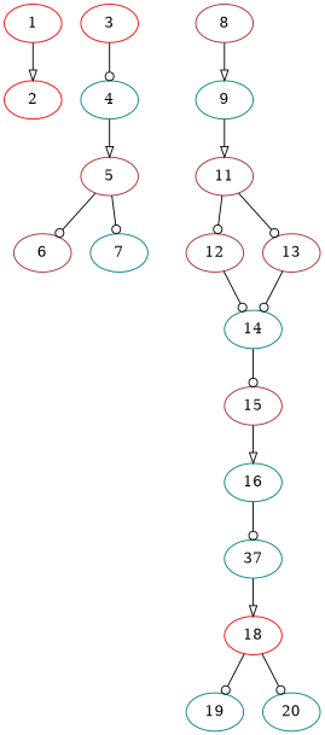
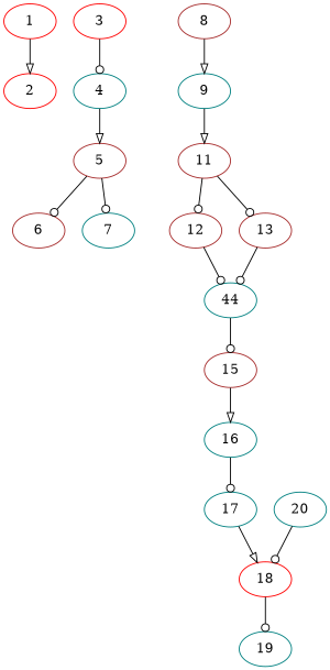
  digraph {
    node [alpha=0.05 color=teal]
    edge [arrowhead=odot]
    1 [color=red expect_size=29722624]
    2 [alpha=0.08 color=red expect_size=35354624]
    3 [alpha=0.04 color=red expect_size=24522752]
    4 [alpha=0.12 expect_size=30866432]
    5 [color=brown expect_size=25197568]
    6 [alpha=0.15 color=brown expect_size=39596032]
    7 [alpha=0.09 expect_size=44106752]
    8 [alpha=0.09 color=brown expect_size=45749248]
    9 [alpha=0.17 expect_size=34316288]
    11 [color=brown expect_size=26806272]
    12 [alpha=0.03 color=brown expect_size=39287808]
    13 [alpha=0.13 color=brown expect_size=11272192]
-   14 [alpha=0.03 expect_size=20625408]
+   14 [alpha=0.03 expect_size=20625408 label=44]
    15 [alpha=0.02 color=brown expect_size=49252352]
    16 [alpha=0.09 expect_size=14225408]
-   17 [alpha=0.19 expect_size=50564096 label=37]
+   17 [alpha=0.19 expect_size=50564096]
    18 [alpha=0.18 color=red expect_size=25587712]
    19 [alpha=0.02 expect_size=46045184]
    20 [alpha=0.14 expect_size=38608896]
    1 -> 2 [arrowhead=onormal]
    3 -> 4
    4 -> 5 [arrowhead=onormal]
    5 -> 6
    5 -> 7
    8 -> 9 [arrowhead=onormal]
    9 -> 11 [arrowhead=onormal]
    11 -> 12
    11 -> 13
    12 -> 14
    13 -> 14
    14 -> 15
    15 -> 16 [arrowhead=onormal]
    16 -> 17
    17 -> 18 [arrowhead=onormal]
    18 -> 19
-   18 -> 20
+   20 -> 18
  }
